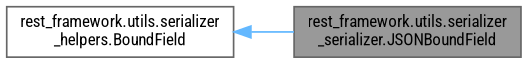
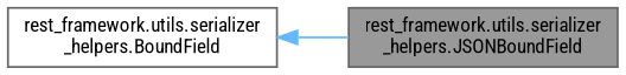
  digraph {
    rankdir=LR
    fontname="Roboto Condensed"
    node [color=gray40 fontname="Roboto Condensed" fontsize=10 shape=box style=filled]
-   n1 [fillcolor=grey60 fontcolor=black height=0.2 label="rest_framework.utils.serializer\l_serializer.JSONBoundField" width=0.4]
+   n1 [fillcolor=grey60 fontcolor=black height=0.2 label="rest_framework.utils.serializer\l_helpers.JSONBoundField" width=0.4]
    n2 [fillcolor=white height=0.2 label="rest_framework.utils.serializer\l_helpers.BoundField" width=0.4]
    n2 -> n1 [color=steelblue1 dir=back fontname="Roboto Condensed" fontsize=10 labelfontname=Helvetica labelfontsize=10 style=solid]
  }
